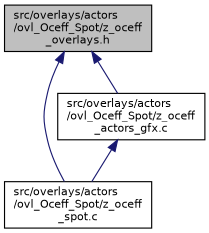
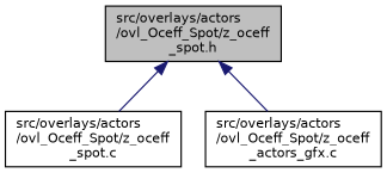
  digraph {
    node [color=black fillcolor=white fontname=Helvetica fontsize=10 shape=record style=filled]
    edge [color=midnightblue dir=back fontname=Helvetica fontsize=10 labelfontname=Helvetica labelfontsize=10 style=solid]
-   n1 [fillcolor=grey75 fontcolor=black height=0.2 label="src/overlays/actors\l/ovl_Oceff_Spot/z_oceff\l_overlays.h" width=0.4]
+   n1 [fillcolor=grey75 fontcolor=black height=0.2 label="src/overlays/actors\l/ovl_Oceff_Spot/z_oceff\l_spot.h" width=0.4]
    n2 [height=0.2 label="src/overlays/actors\l/ovl_Oceff_Spot/z_oceff\l_spot.c" width=0.4]
    n3 [height=0.2 label="src/overlays/actors\l/ovl_Oceff_Spot/z_oceff\l_actors_gfx.c" width=0.4]
    n1 -> n2
    n1 -> n3
-   n3 -> n2
  }
